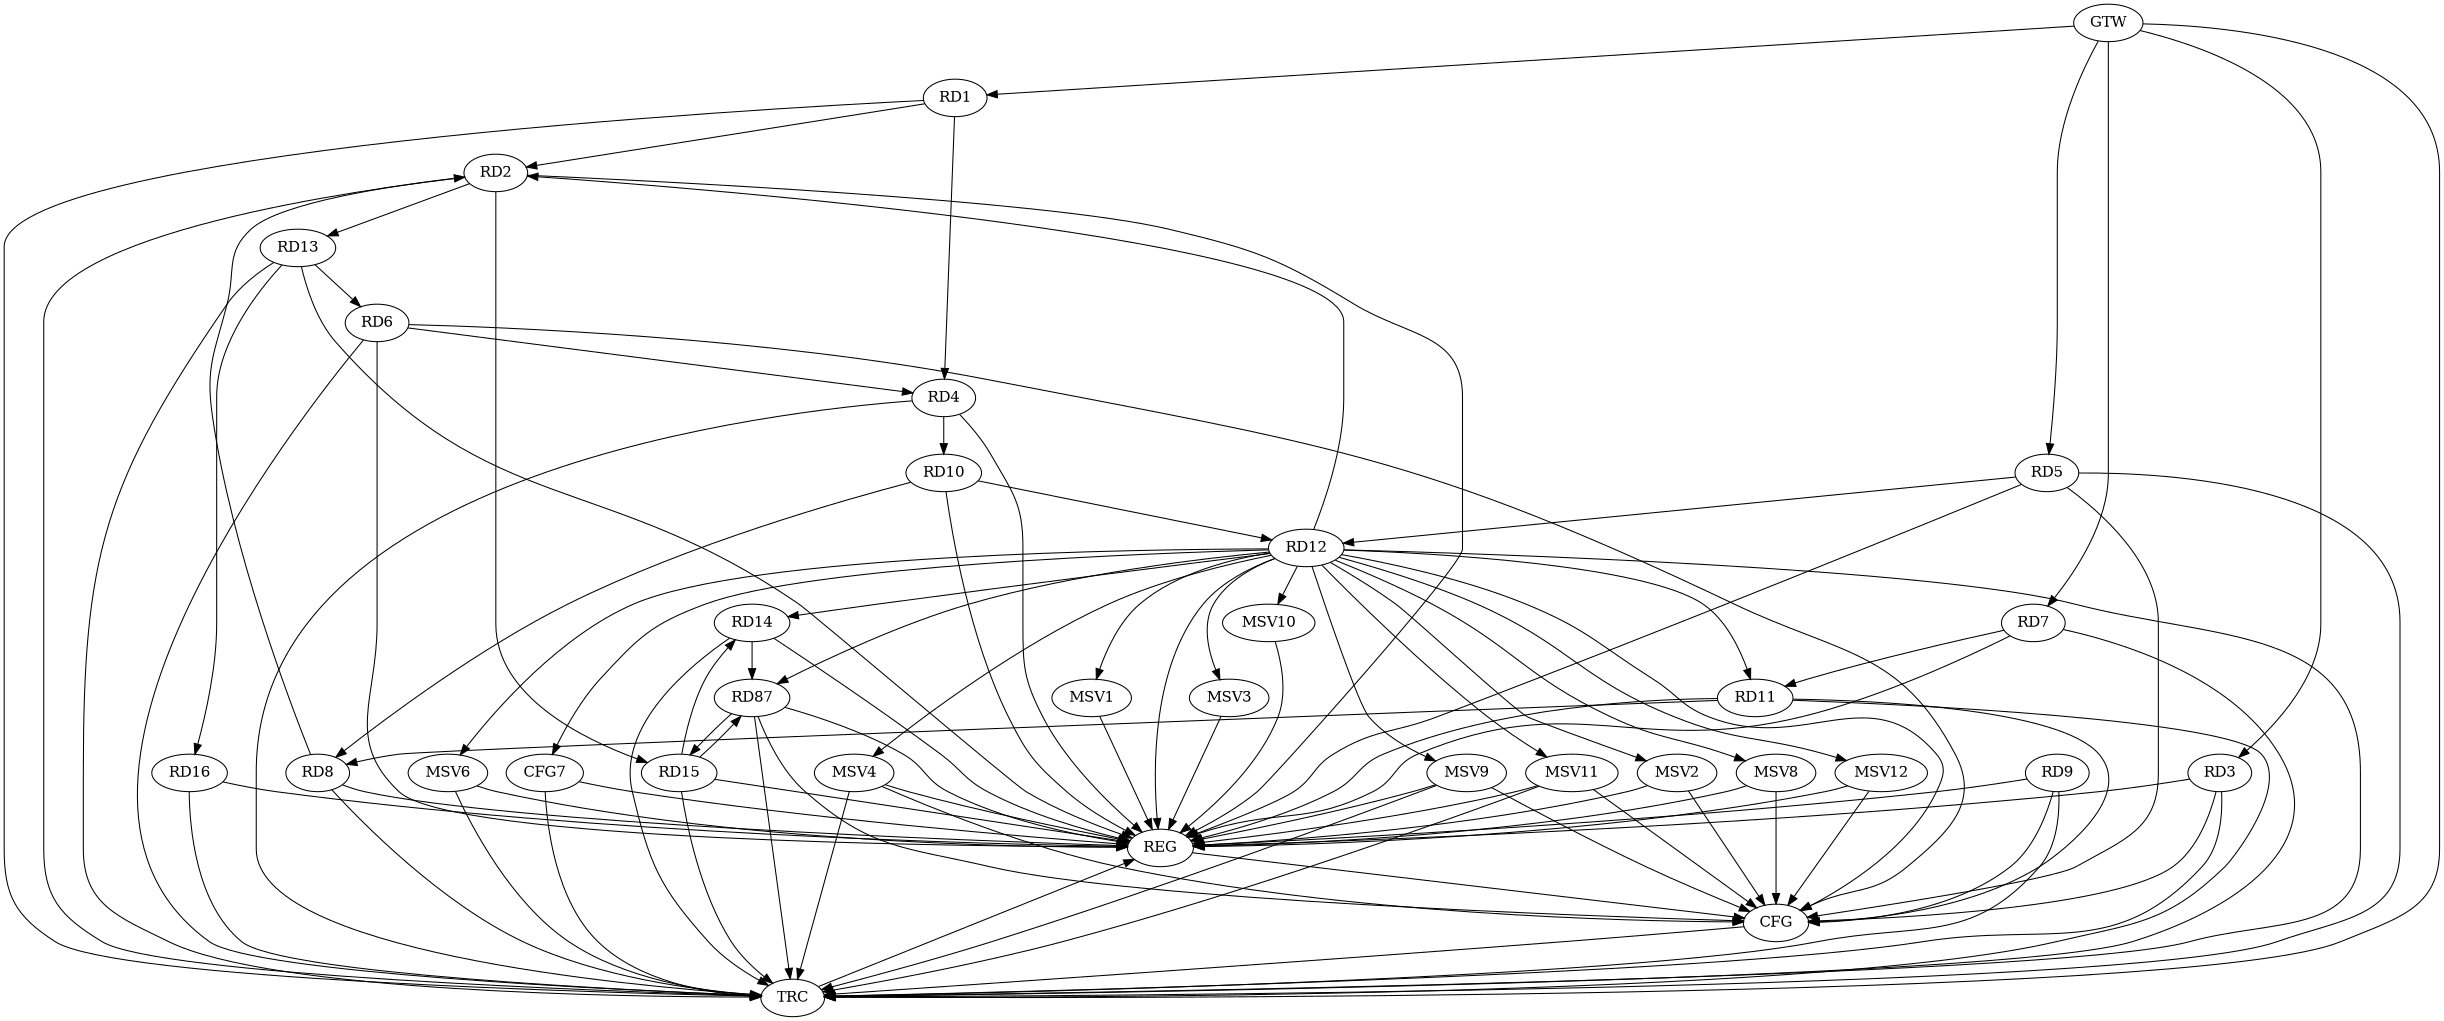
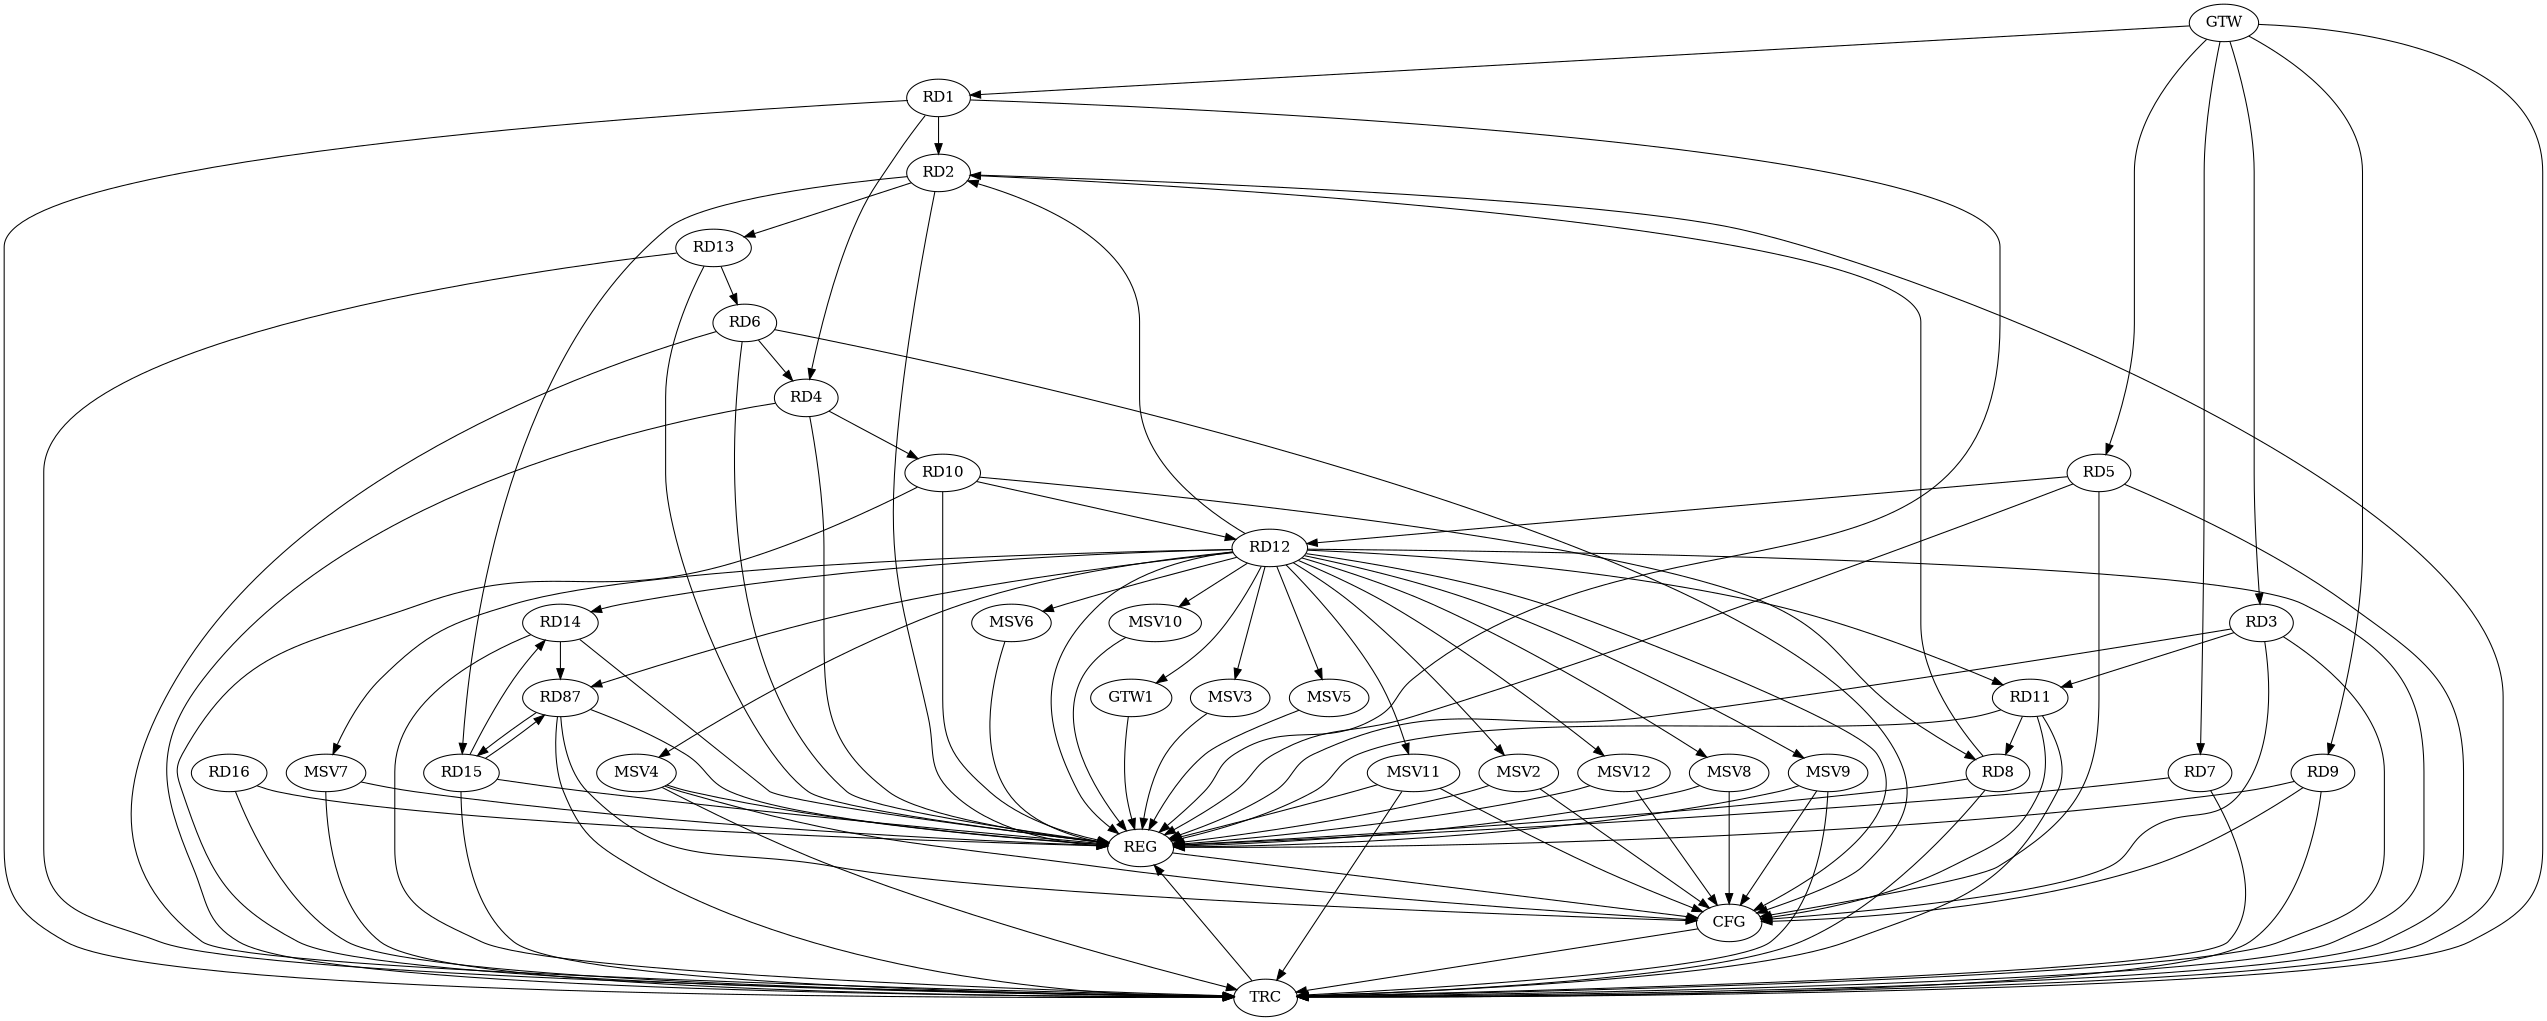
  strict digraph {
    n1 [label=RD1]
    n2 [label=RD2]
    n3 [label=RD4]
    n4 [label=REG]
    n5 [label=TRC]
    n6 [label=RD13]
    n7 [label=RD15]
    n8 [label=RD10]
    n9 [label=CFG]
    n10 [label=RD6]
    n11 [label=RD16]
    n12 [label=RD14]
    n13 [label=RD87]
    n14 [label=RD3]
    n15 [label=RD11]
    n16 [label=RD8]
    n17 [label=RD12]
    n18 [label=RD5]
-   n19 [label=MSV1]
+   n19 [label=GTW1]
    n20 [label=MSV2]
    n21 [label=MSV3]
    n22 [label=MSV4]
+   n23 [label=MSV5]
    n24 [label=MSV6]
-   n25 [label=CFG7]
+   n25 [label=MSV7]
    n26 [label=MSV8]
    n27 [label=MSV9]
    n28 [label=MSV10]
    n29 [label=MSV11]
    n30 [label=MSV12]
    n31 [label=RD7]
    n32 [label=RD9]
    n33 [label=GTW]
    n1 -> n2
    n1 -> n3
+   n1 -> n4
    n1 -> n5
    n2 -> n4
    n2 -> n5
    n2 -> n6
    n2 -> n7
    n3 -> n4
    n3 -> n5
    n3 -> n8
    n4 -> n9
    n5 -> n4
    n6 -> n4
    n6 -> n5
    n6 -> n10
-   n6 -> n11
    n7 -> n4
    n7 -> n5
    n7 -> n12
    n7 -> n13
    n8 -> n4
-   n24 -> n5
+   n8 -> n5
    n8 -> n16
    n8 -> n17
    n9 -> n5
    n10 -> n3
    n10 -> n4
    n10 -> n5
    n10 -> n9
    n11 -> n4
    n11 -> n5
    n12 -> n4
    n12 -> n5
    n12 -> n13
    n13 -> n4
    n13 -> n5
    n13 -> n7
    n13 -> n9
    n14 -> n4
    n14 -> n5
    n14 -> n9
-   n31 -> n15
+   n14 -> n15
    n15 -> n4
    n15 -> n5
    n15 -> n9
    n15 -> n16
    n16 -> n2
    n16 -> n4
    n16 -> n5
    n17 -> n2
    n17 -> n4
    n17 -> n5
    n17 -> n9
    n17 -> n12
    n17 -> n13
    n17 -> n15
    n17 -> n19
    n17 -> n20
    n17 -> n21
    n17 -> n22
+   n17 -> n23
    n17 -> n24
    n17 -> n25
    n17 -> n26
    n17 -> n27
    n17 -> n28
    n17 -> n29
    n17 -> n30
    n18 -> n4
    n18 -> n5
    n18 -> n9
    n18 -> n17
    n19 -> n4
    n20 -> n4
    n20 -> n9
    n21 -> n4
    n22 -> n4
    n22 -> n5
    n22 -> n9
+   n23 -> n4
    n24 -> n4
    n25 -> n4
    n25 -> n5
    n26 -> n4
    n26 -> n9
    n27 -> n4
    n27 -> n5
    n27 -> n9
    n28 -> n4
    n29 -> n4
    n29 -> n5
    n29 -> n9
    n30 -> n4
    n30 -> n9
    n31 -> n4
    n31 -> n5
    n32 -> n4
    n32 -> n5
    n32 -> n9
    n33 -> n1
    n33 -> n5
    n33 -> n14
    n33 -> n18
    n33 -> n31
+   n33 -> n32
  }
